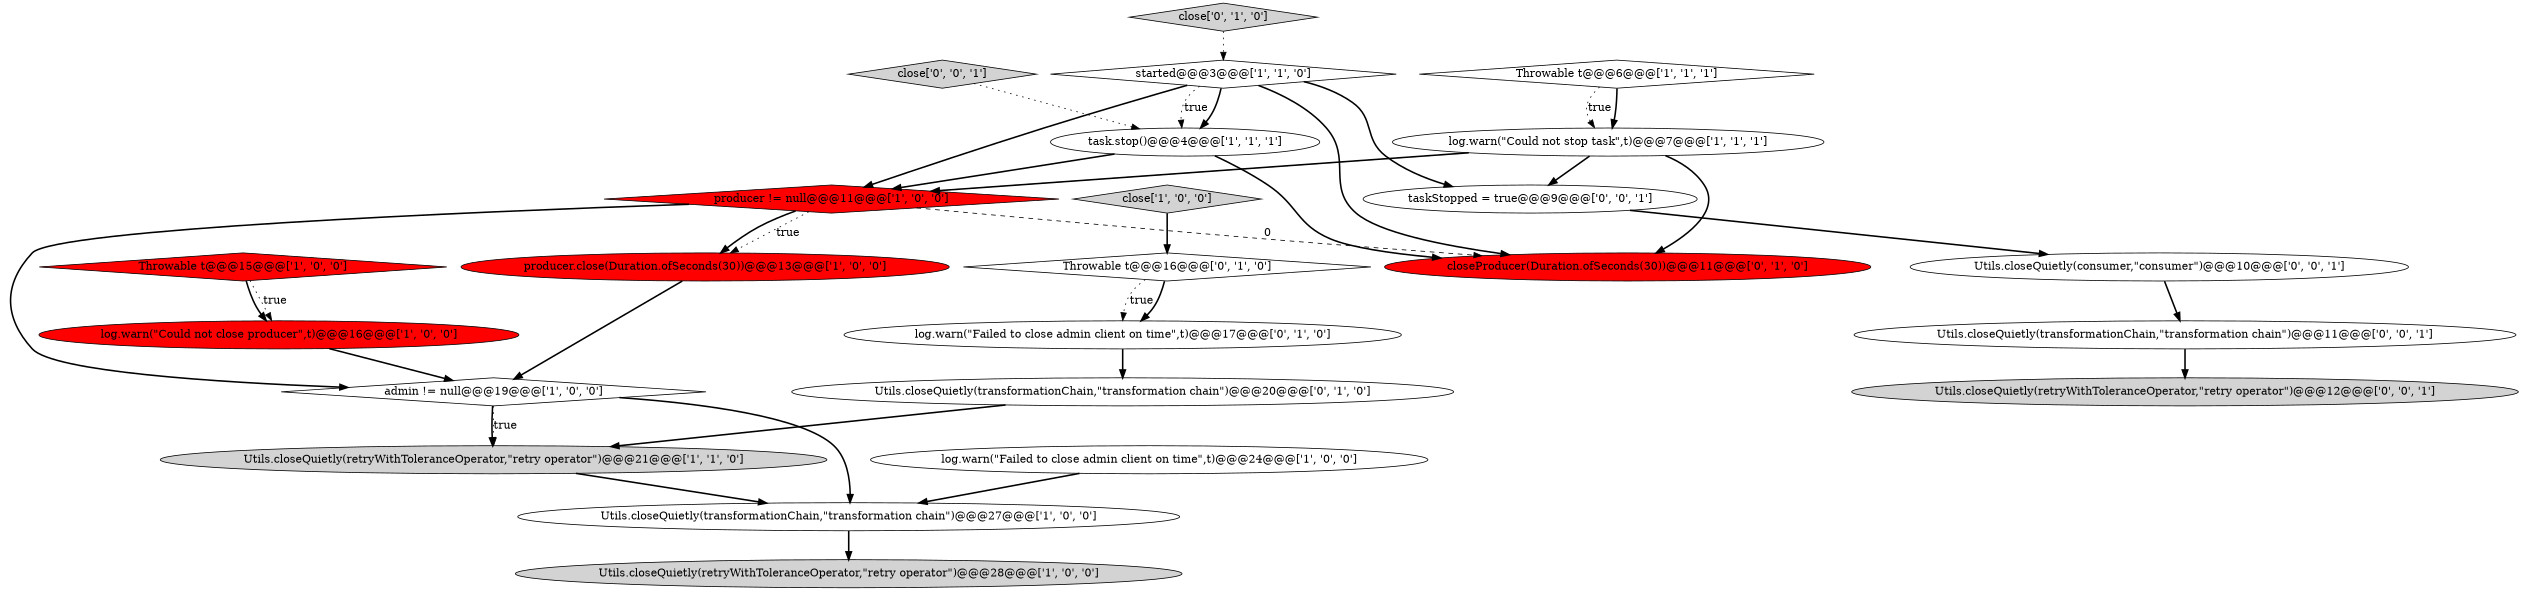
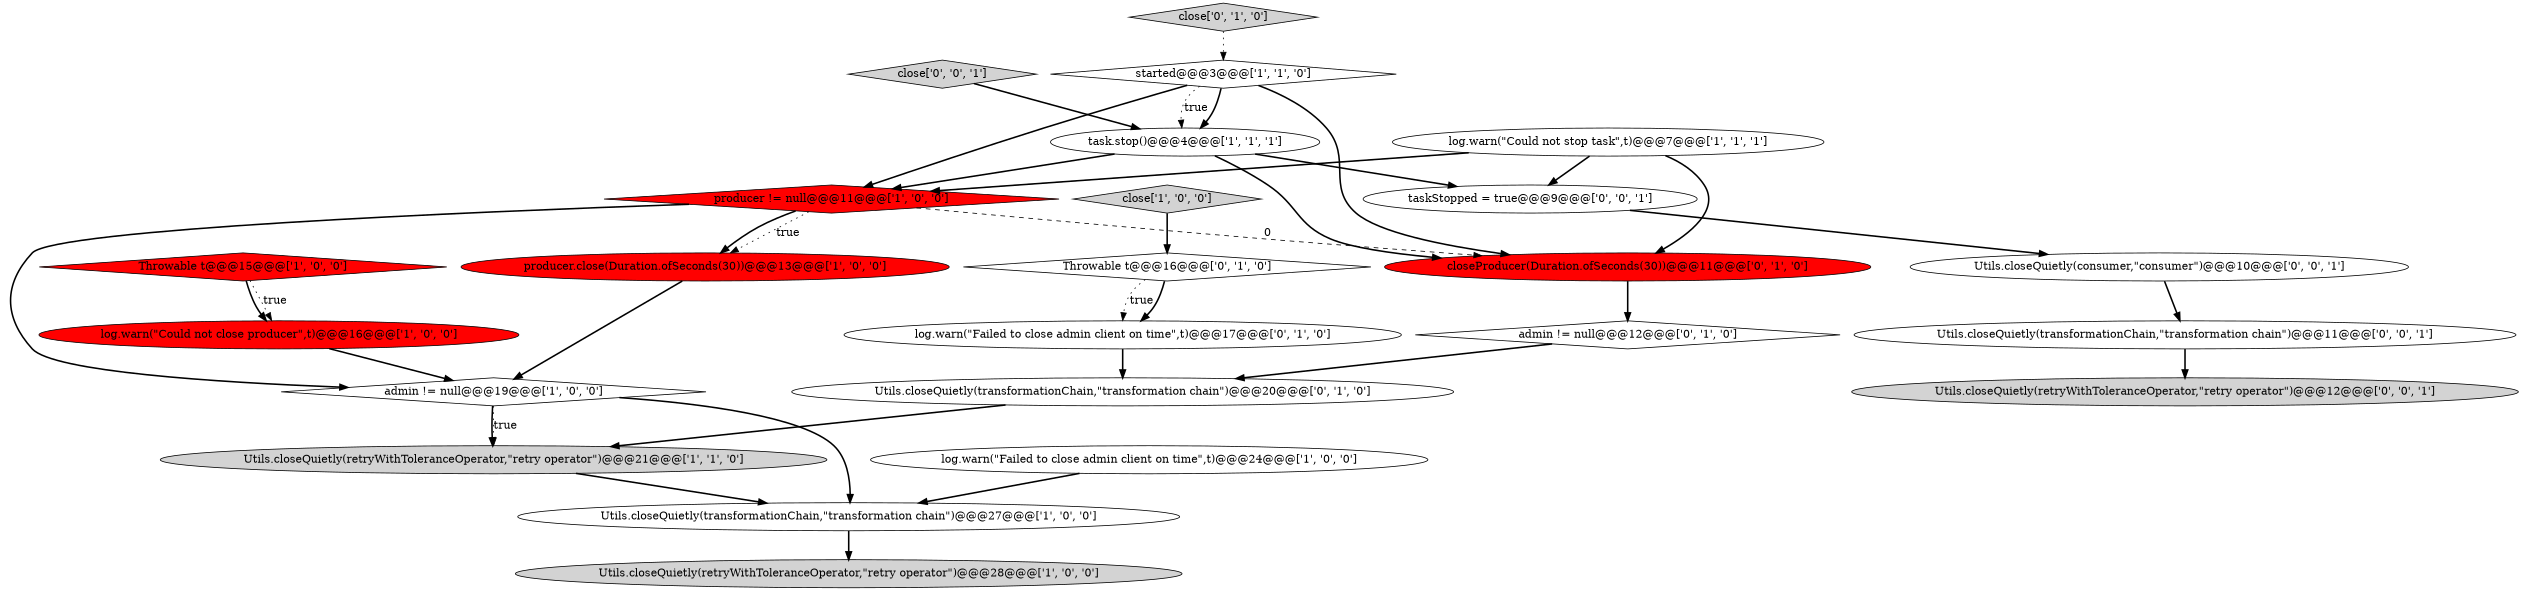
  digraph {
    node [fillcolor=white shape=ellipse style=filled]
    edge [style=bold]
    n1 [fillcolor=lightgray label="close['0', '0', '1']" shape=diamond]
    n2 [label="task.stop()@@@4@@@['1', '1', '1']"]
    n3 [fillcolor=red label="closeProducer(Duration.ofSeconds(30))@@@11@@@['0', '1', '0']"]
    n4 [label="taskStopped = true@@@9@@@['0', '0', '1']"]
    n5 [fillcolor=red label="producer != null@@@11@@@['1', '0', '0']" shape=diamond]
    n6 [label="admin != null@@@19@@@['1', '0', '0']" shape=diamond]
    n7 [fillcolor=lightgray label="Utils.closeQuietly(retryWithToleranceOperator,\"retry operator\")@@@21@@@['1', '1', '0']"]
    n8 [label="Utils.closeQuietly(transformationChain,\"transformation chain\")@@@27@@@['1', '0', '0']"]
    n9 [fillcolor=lightgray label="Utils.closeQuietly(retryWithToleranceOperator,\"retry operator\")@@@28@@@['1', '0', '0']"]
    n10 [fillcolor=red label="log.warn(\"Could not close producer\",t)@@@16@@@['1', '0', '0']"]
    n11 [label="Throwable t@@@16@@@['0', '1', '0']" shape=diamond]
    n12 [label="log.warn(\"Failed to close admin client on time\",t)@@@17@@@['0', '1', '0']"]
    n13 [label="Utils.closeQuietly(transformationChain,\"transformation chain\")@@@20@@@['0', '1', '0']"]
    n14 [fillcolor=lightgray label="close['0', '1', '0']" shape=diamond]
    n15 [label="started@@@3@@@['1', '1', '0']" shape=diamond]
    n16 [label="log.warn(\"Failed to close admin client on time\",t)@@@24@@@['1', '0', '0']"]
    n17 [label="log.warn(\"Could not stop task\",t)@@@7@@@['1', '1', '1']"]
+   n18 [label="admin != null@@@12@@@['0', '1', '0']" shape=diamond]
    n19 [label="Utils.closeQuietly(consumer,\"consumer\")@@@10@@@['0', '0', '1']"]
    n20 [fillcolor=red label="producer.close(Duration.ofSeconds(30))@@@13@@@['1', '0', '0']"]
    n21 [label="Utils.closeQuietly(transformationChain,\"transformation chain\")@@@11@@@['0', '0', '1']"]
    n22 [fillcolor=lightgray label="Utils.closeQuietly(retryWithToleranceOperator,\"retry operator\")@@@12@@@['0', '0', '1']"]
-   n23 [label="Throwable t@@@6@@@['1', '1', '1']" shape=diamond]
    n24 [fillcolor=red label="Throwable t@@@15@@@['1', '0', '0']" shape=diamond]
    n25 [fillcolor=lightgray label="close['1', '0', '0']" shape=diamond]
-   n1 -> n2 [style=dotted]
+   n1 -> n2
    n2 -> n3
-   n15 -> n4
+   n2 -> n4
    n2 -> n5
+   n3 -> n18
    n4 -> n19
    n5 -> n3 [label=0 style=dashed]
    n5 -> n6
    n5 -> n20 [label=true style=dotted]
    n5 -> n20
    n6 -> n7 [label=true style=dotted]
    n6 -> n7
    n6 -> n8
    n7 -> n8
    n8 -> n9
    n10 -> n6
    n11 -> n12 [label=true style=dotted]
    n11 -> n12
    n12 -> n13
    n13 -> n7
    n14 -> n15 [style=dotted]
    n15 -> n2
    n15 -> n2 [label=true style=dotted]
    n15 -> n3
    n15 -> n5
    n16 -> n8
    n17 -> n3
    n17 -> n4
    n17 -> n5
+   n18 -> n13
    n19 -> n21
    n20 -> n6
    n21 -> n22
-   n23 -> n17
-   n23 -> n17 [label=true style=dotted]
    n24 -> n10 [label=true style=dotted]
    n24 -> n10
    n25 -> n11
  }
